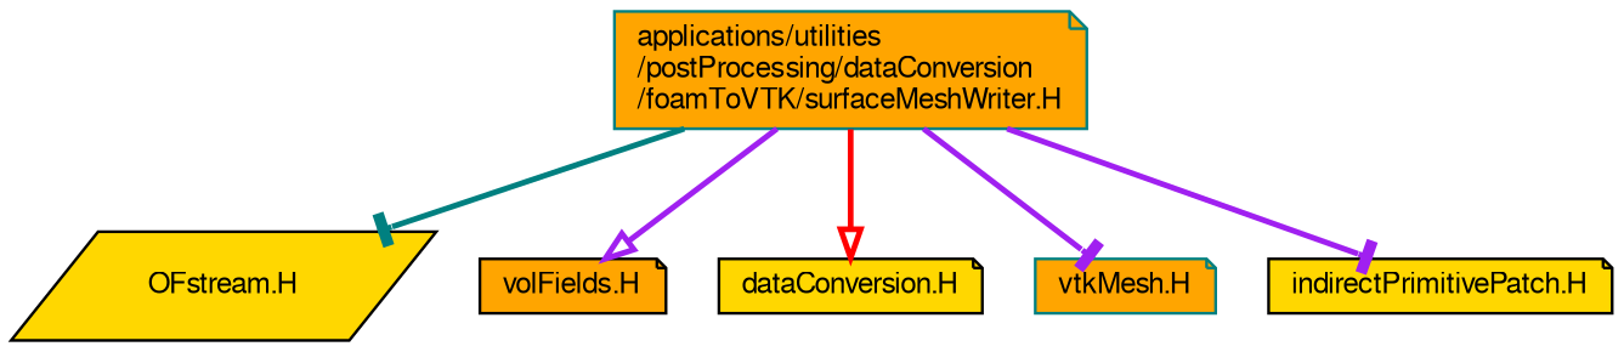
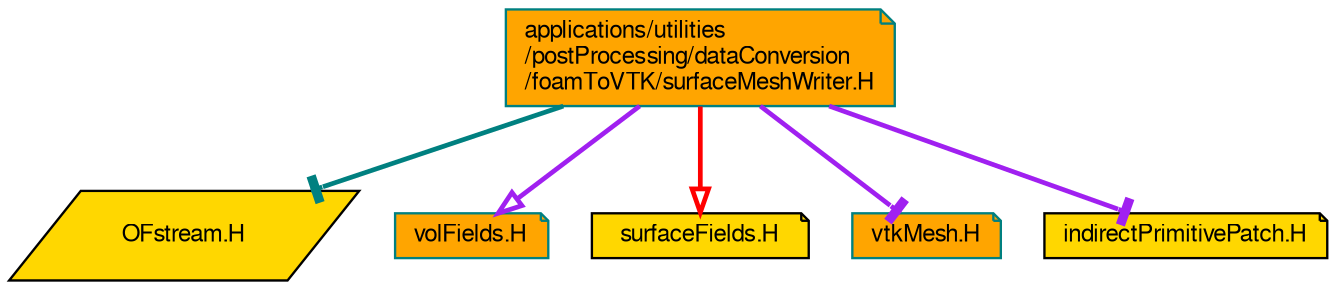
  digraph {
    node [color=teal fillcolor=orange fontname=FreeSans fontsize=10 shape=note style=filled]
    edge [arrowhead=tee color=purple fontname=FreeSans fontsize=10 labelfontname=FreeSans labelfontsize=10 style=bold]
    n1 [fontcolor=black height=0.2 label="applications/utilities\l/postProcessing/dataConversion\l/foamToVTK/surfaceMeshWriter.H" width=0.4]
    n2 [color=black fillcolor=gold height=0.2 label="OFstream.H" shape=parallelogram width=0.4]
-   n3 [color=black height=0.2 label="volFields.H" width=0.4]
-   n4 [color=black fillcolor=gold height=0.2 label="dataConversion.H" width=0.4]
+   n3 [height=0.2 label="volFields.H" width=0.4]
+   n4 [color=black fillcolor=gold height=0.2 label="surfaceFields.H" width=0.4]
    n5 [height=0.2 label="vtkMesh.H" width=0.4]
    n6 [color=black fillcolor=gold height=0.2 label="indirectPrimitivePatch.H" width=0.4]
    n1 -> n2 [color=teal]
    n1 -> n3 [arrowhead=onormal]
    n1 -> n4 [arrowhead=onormal color=red]
    n1 -> n5
    n1 -> n6
  }
